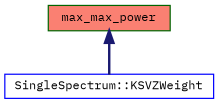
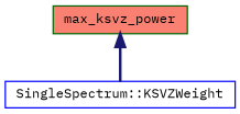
  digraph {
    rankdir=TB
    fontname="IBM Plex Mono"
    node [fontname="IBM Plex Mono" fontsize=10 shape=record style=filled]
-   n1 [color=darkgreen fillcolor=salmon fontcolor=black height=0.2 label=max_max_power width=0.4]
+   n1 [color=darkgreen fillcolor=salmon fontcolor=black height=0.2 label=max_ksvz_power width=0.4]
    n2 [color=blue fillcolor=white height=0.2 label="SingleSpectrum::KSVZWeight" width=0.4]
    n1 -> n2 [color=midnightblue dir=back fontname="IBM Plex Mono" fontsize=10 labelfontname=Helvetica labelfontsize=10 style=bold]
  }
